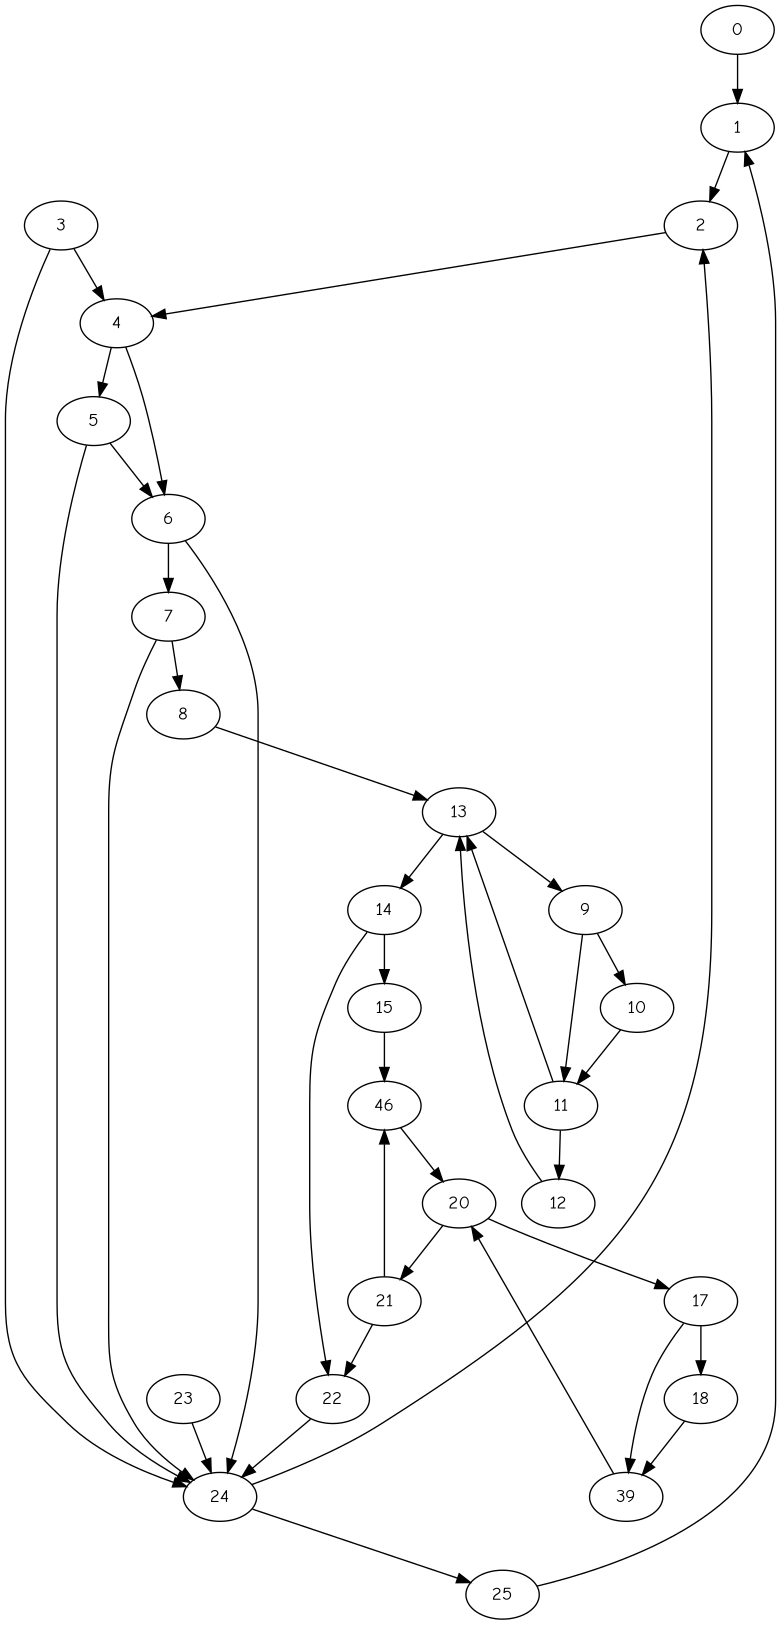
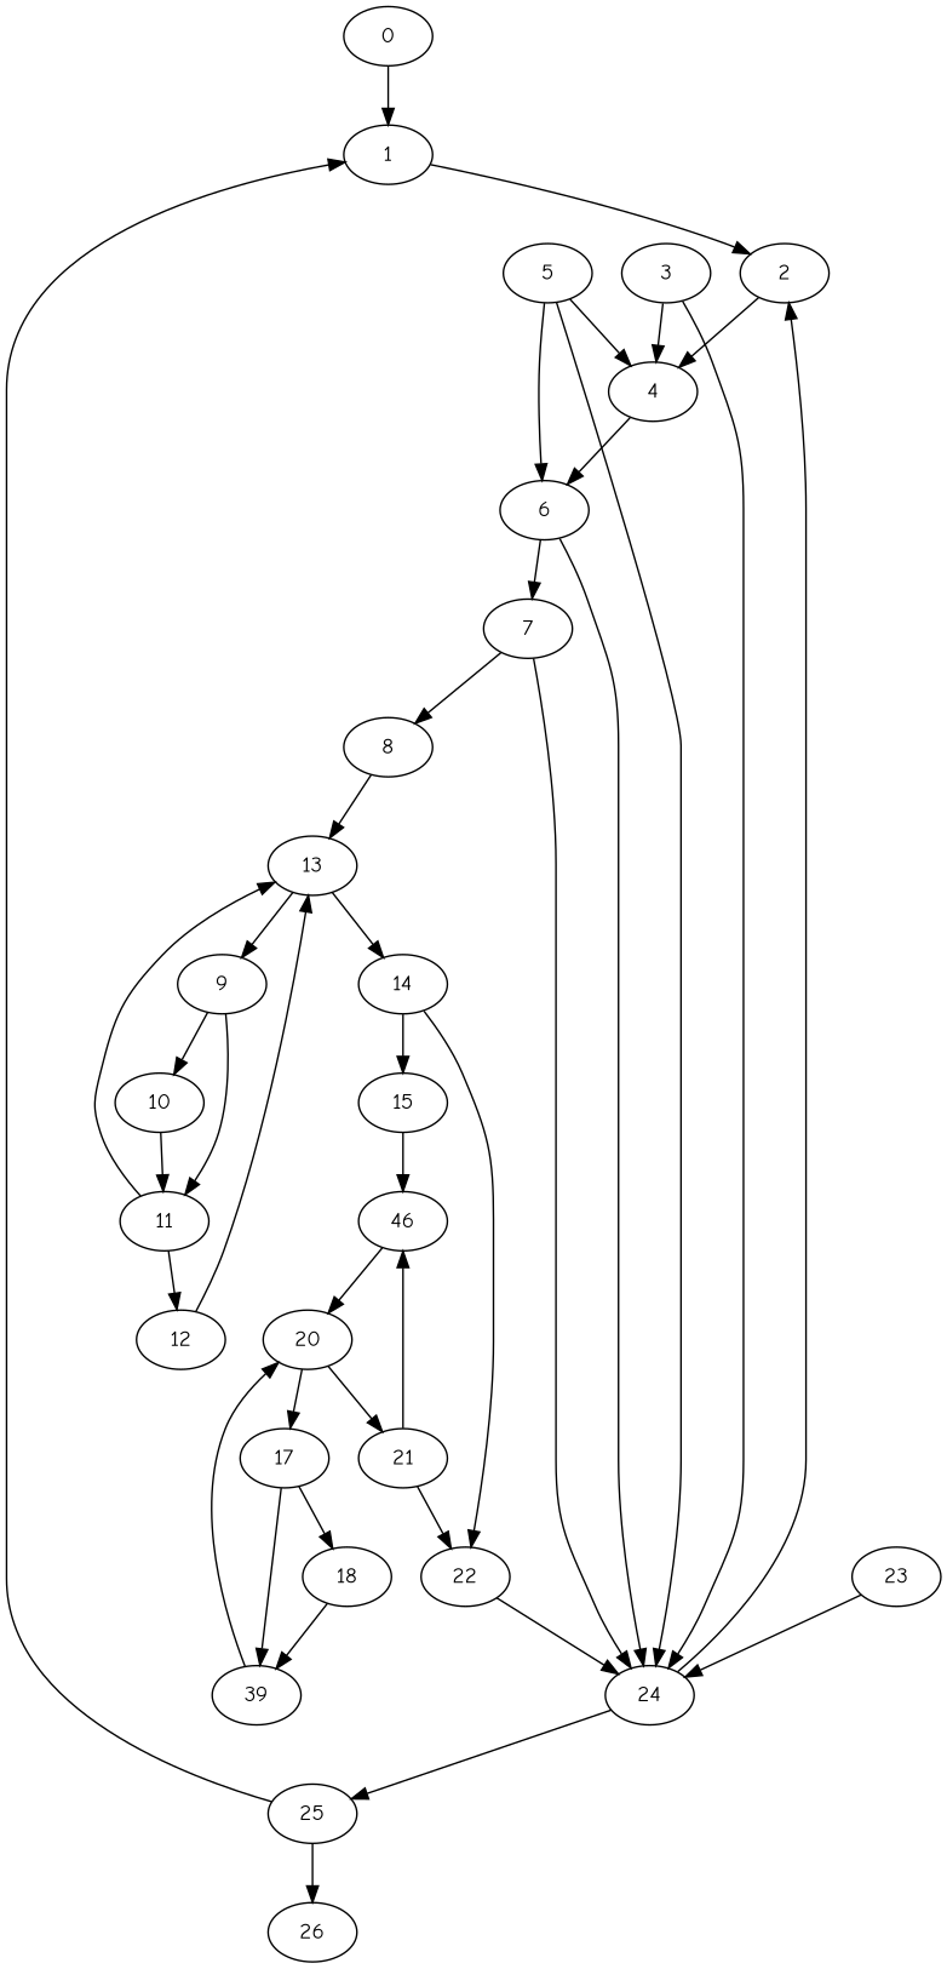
  digraph {
    fontname="Comic Neue"
    node [fontname="Comic Neue"]
    edge [fontname="Comic Neue"]
    0
    1
    2
    4
    3
    24
    5
    6
    25
    7
    8
    13
    9
    14
    10
    11
    12
    15
    22
    n20 [label=46]
    20
    17
    21
    18
    n25 [label=39]
    23
+   26
    0 -> 1
    1 -> 2
    2 -> 4
-   4 -> 5
+   5 -> 4
    4 -> 6
    3 -> 4
    3 -> 24
    24 -> 2
    24 -> 25
    5 -> 24
    5 -> 6
    6 -> 24
    6 -> 7
    25 -> 1
+   25 -> 26
    7 -> 24
    7 -> 8
    8 -> 13
    13 -> 9
    13 -> 14
    9 -> 10
    9 -> 11
    14 -> 15
    14 -> 22
    10 -> 11
    11 -> 13
    11 -> 12
    12 -> 13
    15 -> n20
    22 -> 24
    n20 -> 20
    20 -> 17
    20 -> 21
    17 -> 18
    17 -> n25
    21 -> 22
    21 -> n20
    18 -> n25
    n25 -> 20
    23 -> 24
  }
